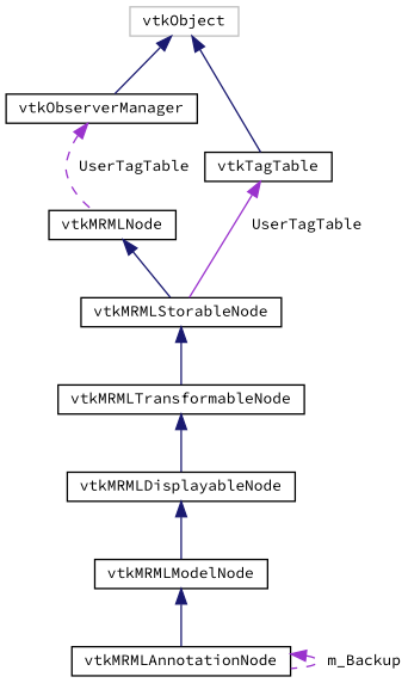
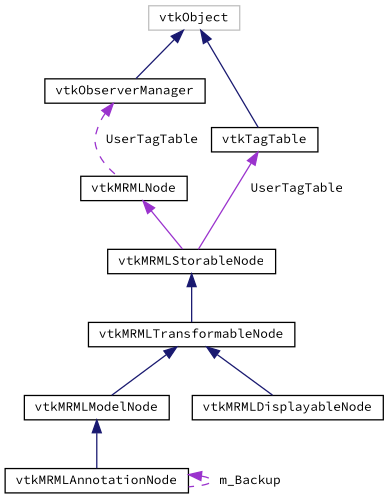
  digraph {
    fontname="Source Code Pro"
    node [color=black fontname="Source Code Pro" fontsize=10 shape=record]
    edge [color=midnightblue dir=back fontname="Source Code Pro" fontsize=10 labelfontname=Helvetica labelfontsize=10 style=solid]
    n1 [height=0.2 label=vtkMRMLAnnotationNode width=0.4]
    n2 [height=0.2 label=vtkMRMLModelNode width=0.4]
    n3 [height=0.2 label=vtkMRMLDisplayableNode width=0.4]
    n4 [height=0.2 label=vtkMRMLTransformableNode width=0.4]
    n5 [height=0.2 label=vtkMRMLStorableNode width=0.4]
    n6 [height=0.2 label=vtkMRMLNode width=0.4]
    n7 [color=grey75 height=0.2 label=vtkObject width=0.4]
    n8 [height=0.2 label=vtkObserverManager width=0.4]
    n9 [height=0.2 label=vtkTagTable width=0.4]
    n1 -> n1 [color=darkorchid3 label=" m_Backup" style=dashed]
    n2 -> n1
-   n3 -> n2
+   n4 -> n2
    n4 -> n3
    n5 -> n4
-   n6 -> n5
+   n6 -> n5 [color=darkorchid3]
    n7 -> n8
    n7 -> n9
    n8 -> n6 [color=darkorchid3 label=" UserTagTable" style=dashed]
    n9 -> n5 [color=darkorchid3 label=" UserTagTable"]
  }
